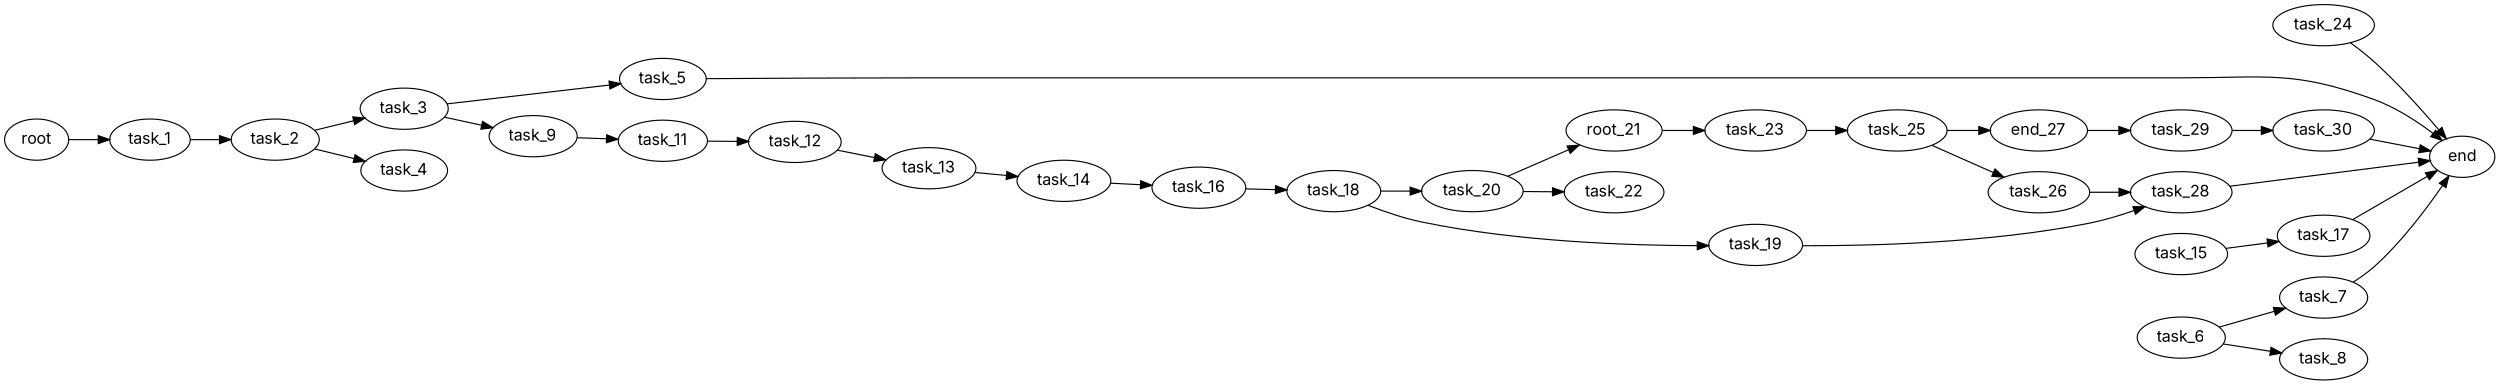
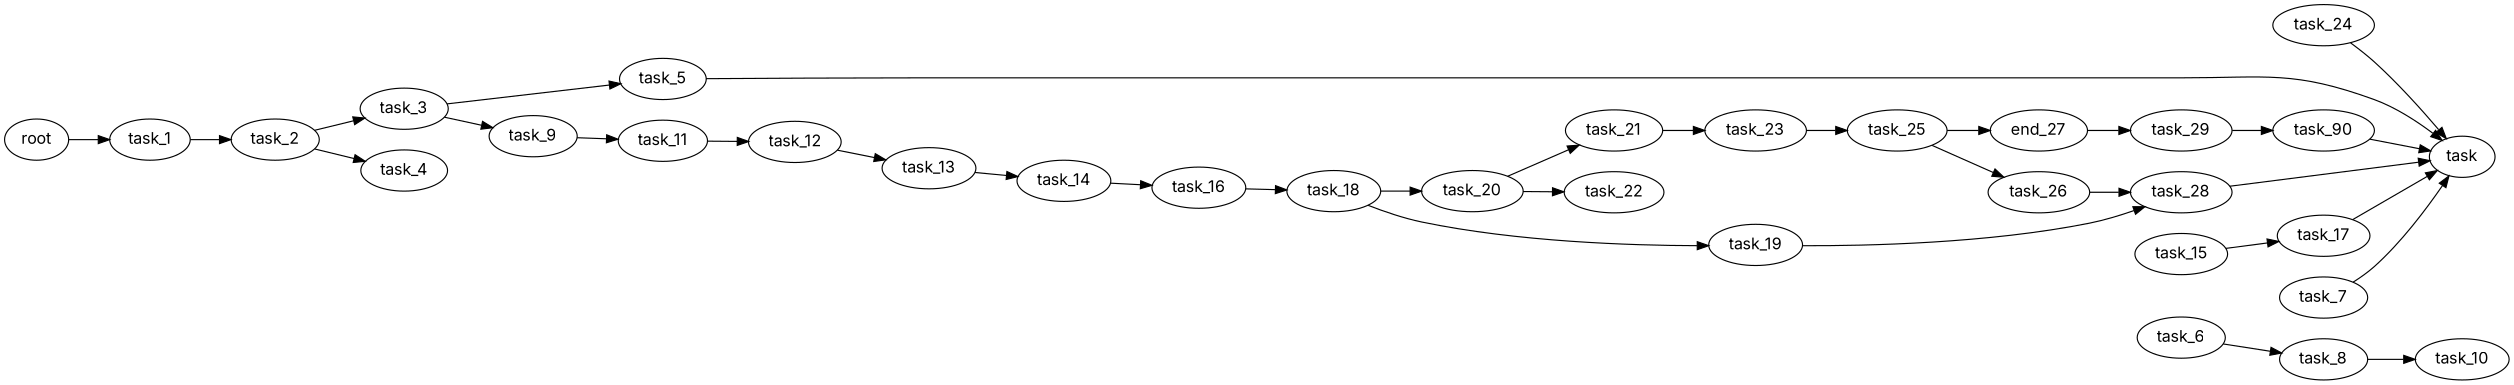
  digraph {
    fontname=Inter
    rankdir=LR
    node [fontname=Inter]
    edge [fontname=Inter]
    root
    task_1
    task_2
    task_3
    task_4
    task_5
    task_9
-   end
+   end [label=task]
    task_6
    task_7
    task_8
+   task_10
    task_11
    task_12
    task_13
    task_14
    task_16
    task_15
    task_17
    task_18
    task_19
    task_20
    task_28
-   task_21 [label=root_21]
+   task_21
    task_22
    task_23
    task_25
    task_24
    task_26
    n30 [label=end_27]
    task_29
-   task_30
+   task_30 [label=task_90]
    root -> task_1
    task_1 -> task_2
    task_2 -> task_3
    task_2 -> task_4
    task_3 -> task_5
    task_3 -> task_9
    task_5 -> end
    task_9 -> task_11
-   task_6 -> task_7
    task_6 -> task_8
    task_7 -> end
+   task_8 -> task_10
    task_11 -> task_12
    task_12 -> task_13
    task_13 -> task_14
    task_14 -> task_16
    task_16 -> task_18
    task_15 -> task_17
    task_17 -> end
    task_18 -> task_19
    task_18 -> task_20
    task_19 -> task_28
    task_20 -> task_21
    task_20 -> task_22
    task_28 -> end
    task_21 -> task_23
    task_23 -> task_25
    task_25 -> task_26
    task_25 -> n30
    task_24 -> end
    task_26 -> task_28
    n30 -> task_29
    task_29 -> task_30
    task_30 -> end
  }
